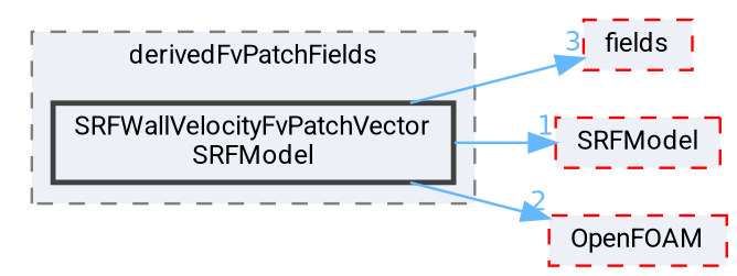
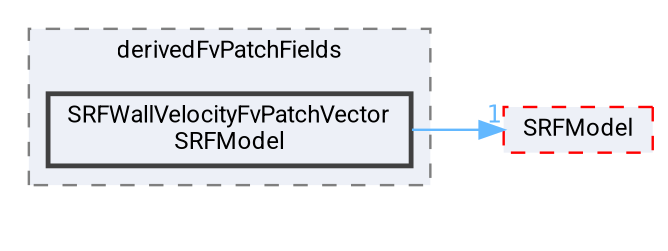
  digraph {
    compound=true
    fontname=Roboto
    rankdir=LR
    node [color=red fillcolor="#edf0f7" fontname=Roboto fontsize=10 shape=box style="filled,dashed"]
    edge [color=steelblue1 fontcolor=steelblue1 fontname=Roboto fontsize=10 labeldistance=1.5 labelfontname=Helvetica labelfontsize=10]
    n1 [color=grey25 height=0.2 label="SRFWallVelocityFvPatchVector\lSRFModel" style="filled,bold" width=0.4]
-   n2 [height=0.2 label=fields width=0.4]
    n3 [height=0.2 label=SRFModel width=0.4]
-   n4 [height=0.2 label=OpenFOAM width=0.4]
    subgraph cluster_1 {
      bgcolor="#edf0f7"
      fontsize=10
      label=derivedFvPatchFields
      pencolor=grey50
      style="filled,dashed"
      n1
    }
-   n1 -> n2 [headlabel=3]
    n1 -> n3 [headlabel=1]
-   n1 -> n4 [headlabel=2]
  }
